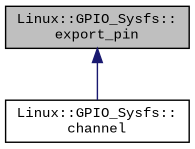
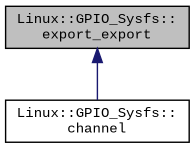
  digraph {
    rankdir=TB
    fontname="Liberation Mono"
    node [color=black fontname="Liberation Mono" fontsize=10 shape=record style=filled]
-   n1 [fillcolor=grey75 fontcolor=black height=0.2 label="Linux::GPIO_Sysfs::\lexport_pin" width=0.4]
+   n1 [fillcolor=grey75 fontcolor=black height=0.2 label="Linux::GPIO_Sysfs::\lexport_export" width=0.4]
    n2 [fillcolor=white height=0.2 label="Linux::GPIO_Sysfs::\lchannel" width=0.4]
    n1 -> n2 [color=midnightblue dir=back fontname="Liberation Mono" fontsize=10 labelfontname=Helvetica labelfontsize=10 style=solid]
  }
